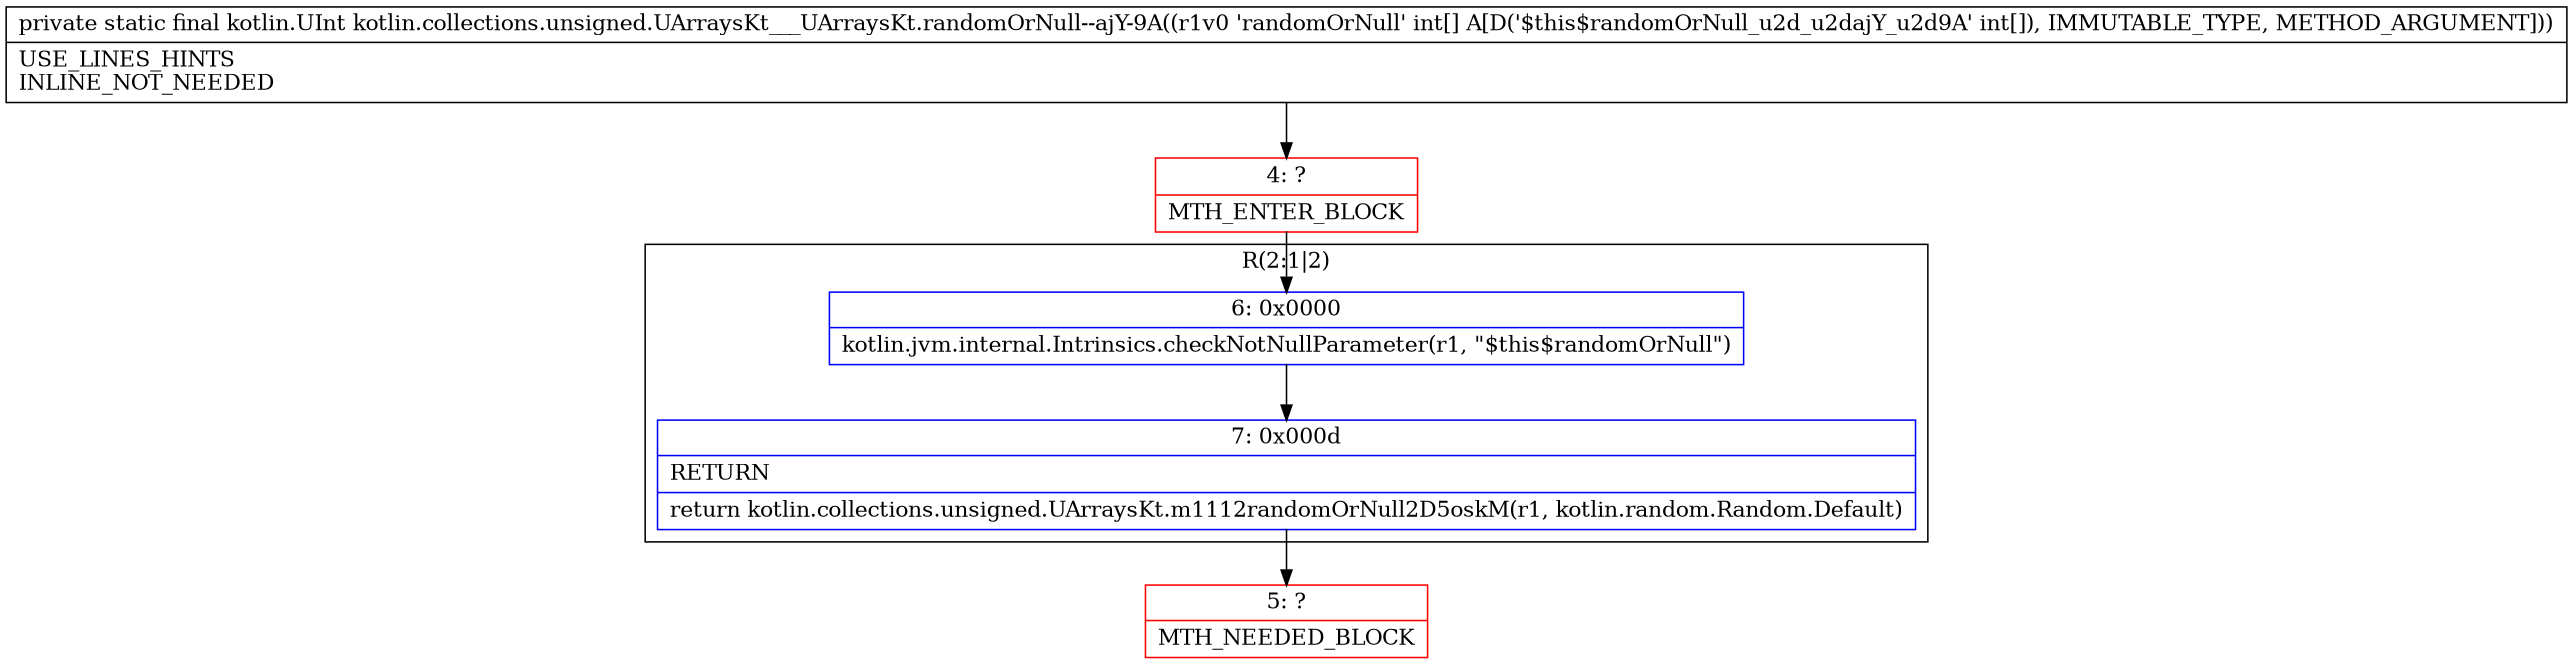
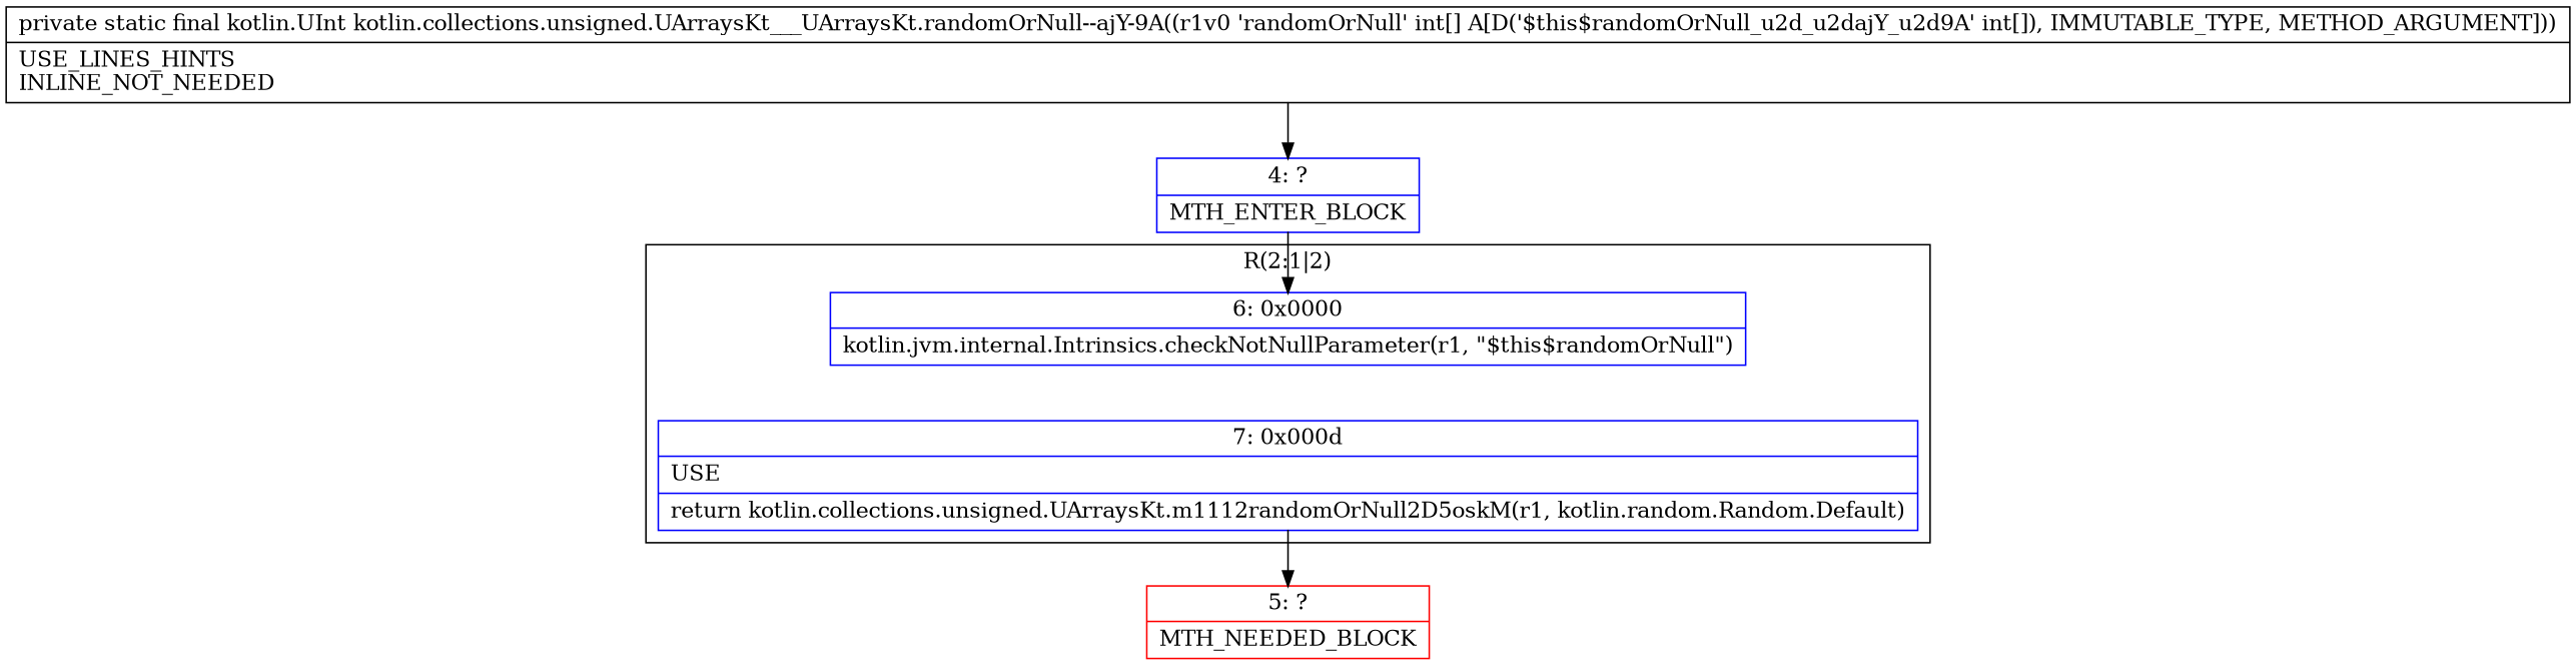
  digraph {
    node [color=blue shape=record]
    n1 [label="{6\:\ 0x0000|kotlin.jvm.internal.Intrinsics.checkNotNullParameter(r1, \"$this$randomOrNull\")\l}"]
-   n2 [label="{7\:\ 0x000d|RETURN\l|return kotlin.collections.unsigned.UArraysKt.m1112randomOrNull2D5oskM(r1, kotlin.random.Random.Default)\l}"]
+   n2 [label="{7\:\ 0x000d|USE\l|return kotlin.collections.unsigned.UArraysKt.m1112randomOrNull2D5oskM(r1, kotlin.random.Random.Default)\l}"]
    n3 [color=red label="{5\:\ ?|MTH_NEEDED_BLOCK\l}"]
-   n4 [color=red label="{4\:\ ?|MTH_ENTER_BLOCK\l}"]
+   n4 [label="{4\:\ ?|MTH_ENTER_BLOCK\l}"]
    n5 [label="{private static final kotlin.UInt kotlin.collections.unsigned.UArraysKt___UArraysKt.randomOrNull\-\-ajY\-9A((r1v0 'randomOrNull' int[] A[D('$this$randomOrNull_u2d_u2dajY_u2d9A' int[]), IMMUTABLE_TYPE, METHOD_ARGUMENT]))  | USE_LINES_HINTS\lINLINE_NOT_NEEDED\l}" color=""]
    subgraph cluster_1 {
      label="R(2:1|2)"
      n1
      n2
    }
-   n1 -> n2
    n2 -> n3
    n4 -> n1
    n5 -> n4
  }
